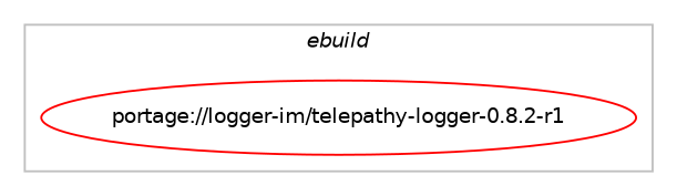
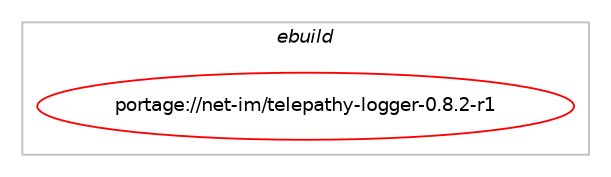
  digraph {
    compound=true
    concentrate=true
    fontname=Helvetica
    fontsize=10
    newrank=true
    rankdir=LR
    ranksep=1.5
-   n1 [color=red fontname=Helvetica fontsize=10 label="portage://logger-im/telepathy-logger-0.8.2-r1" width=4]
+   n1 [color=red fontname=Helvetica fontsize=10 label="portage://net-im/telepathy-logger-0.8.2-r1" width=4]
    subgraph cluster_1 {
      color=gray
      label=<<i>ebuild</i>>
      n1
    }
    subgraph cluster_2 {
      color=gray
      label=<<i>dependencies</i>>
      subgraph cluster_3 {
        color=gray
        fillcolor="#eeeeee"
        label=<<i>compile</i>>
        style=filled
      }
      subgraph cluster_4 {
        color=gray
        fillcolor="#eeeeee"
        label=<<i>compile and run</i>>
        style=filled
      }
      subgraph cluster_5 {
        color=gray
        fillcolor="#eeeeee"
        label=<<i>run</i>>
        style=filled
      }
    }
    subgraph cluster_6 {
      color=gray
      label=<<i>candidates</i>>
      rank=same
    }
  }
